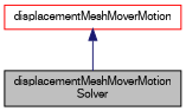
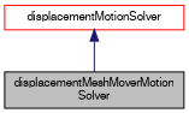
  digraph {
    node [fontname=FreeSans fontsize=10 shape=record]
    n1 [color=black fillcolor=grey75 fontcolor=black height=0.2 label="displacementMeshMoverMotion\lSolver" style=filled width=0.4]
-   n2 [color=red height=0.2 label=displacementMeshMoverMotion width=0.4]
+   n2 [color=red height=0.2 label=displacementMotionSolver width=0.4]
    n2 -> n1 [color=midnightblue dir=back fontname=FreeSans fontsize=10 labelfontname=FreeSans labelfontsize=10 style=solid]
  }
